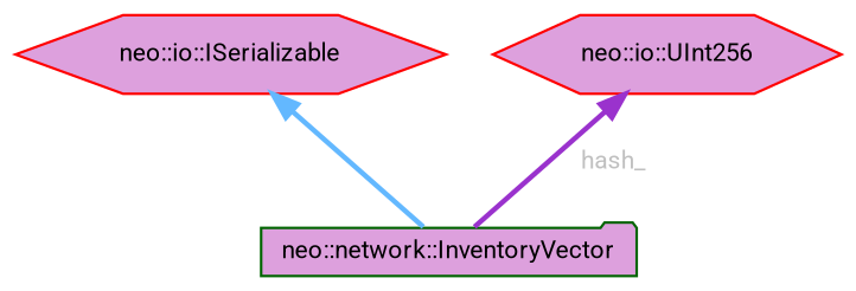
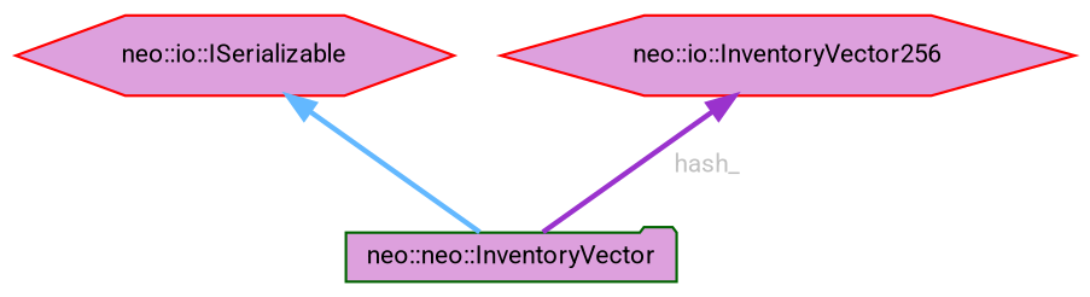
  digraph {
    fontname=Roboto
    node [color=red fillcolor=plum fontname=Roboto fontsize=10 shape=hexagon style=filled]
    edge [dir=back fontname=Roboto fontsize=10 labelfontname=Helvetica labelfontsize=10 style=bold]
-   n1 [color=darkgreen fontcolor=black height=0.2 label="neo::network::InventoryVector" shape=folder width=0.4]
+   n1 [color=darkgreen fontcolor=black height=0.2 label="neo::neo::InventoryVector" shape=folder width=0.4]
    n2 [height=0.2 label="neo::io::ISerializable" width=0.4]
-   n3 [height=0.2 label="neo::io::UInt256" width=0.4]
+   n3 [height=0.2 label="neo::io::InventoryVector256" width=0.4]
    n2 -> n1 [color=steelblue1]
    n3 -> n1 [color=darkorchid3 fontcolor=grey label=<<TABLE CELLBORDER="0" BORDER="0"><TR><TD VALIGN="top" ALIGN="LEFT" CELLPADDING="1" CELLSPACING="0">hash_</TD></TR> </TABLE>>]
  }
